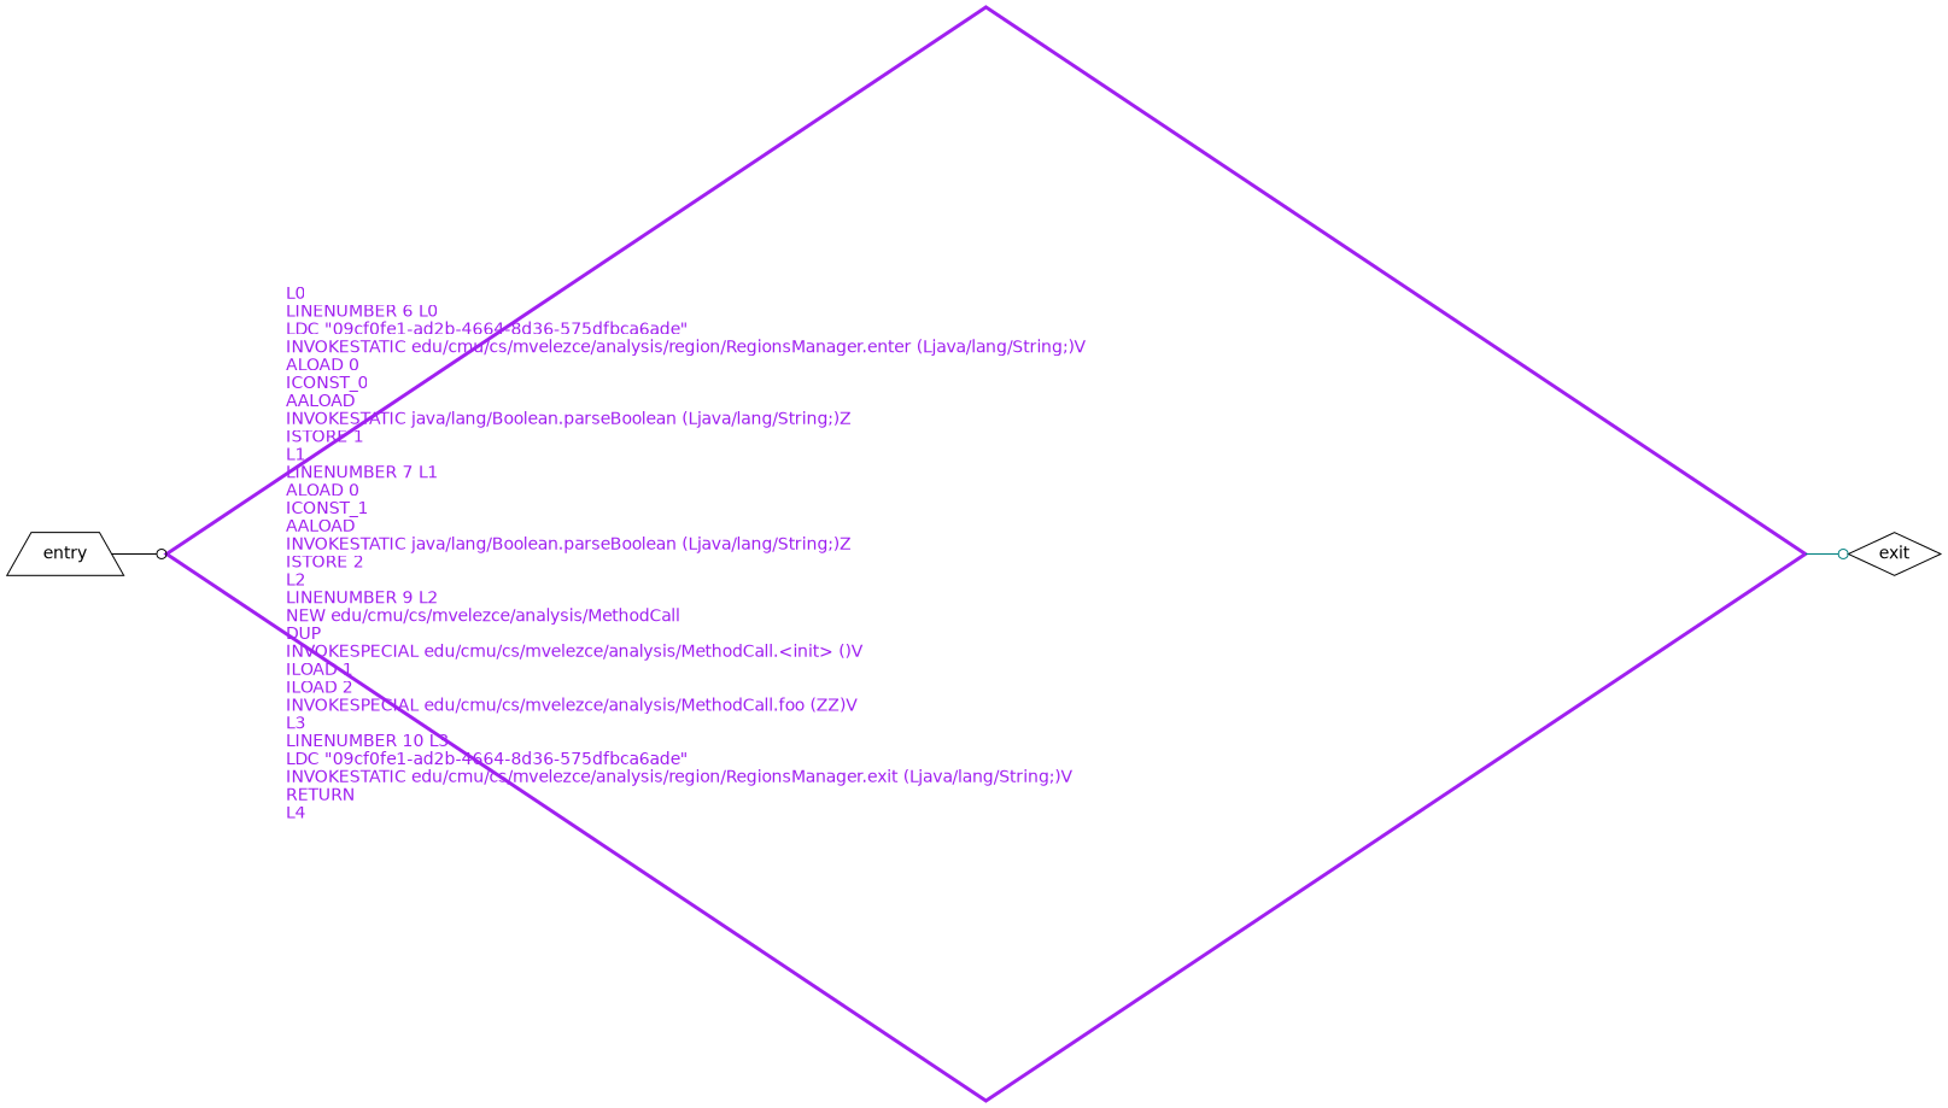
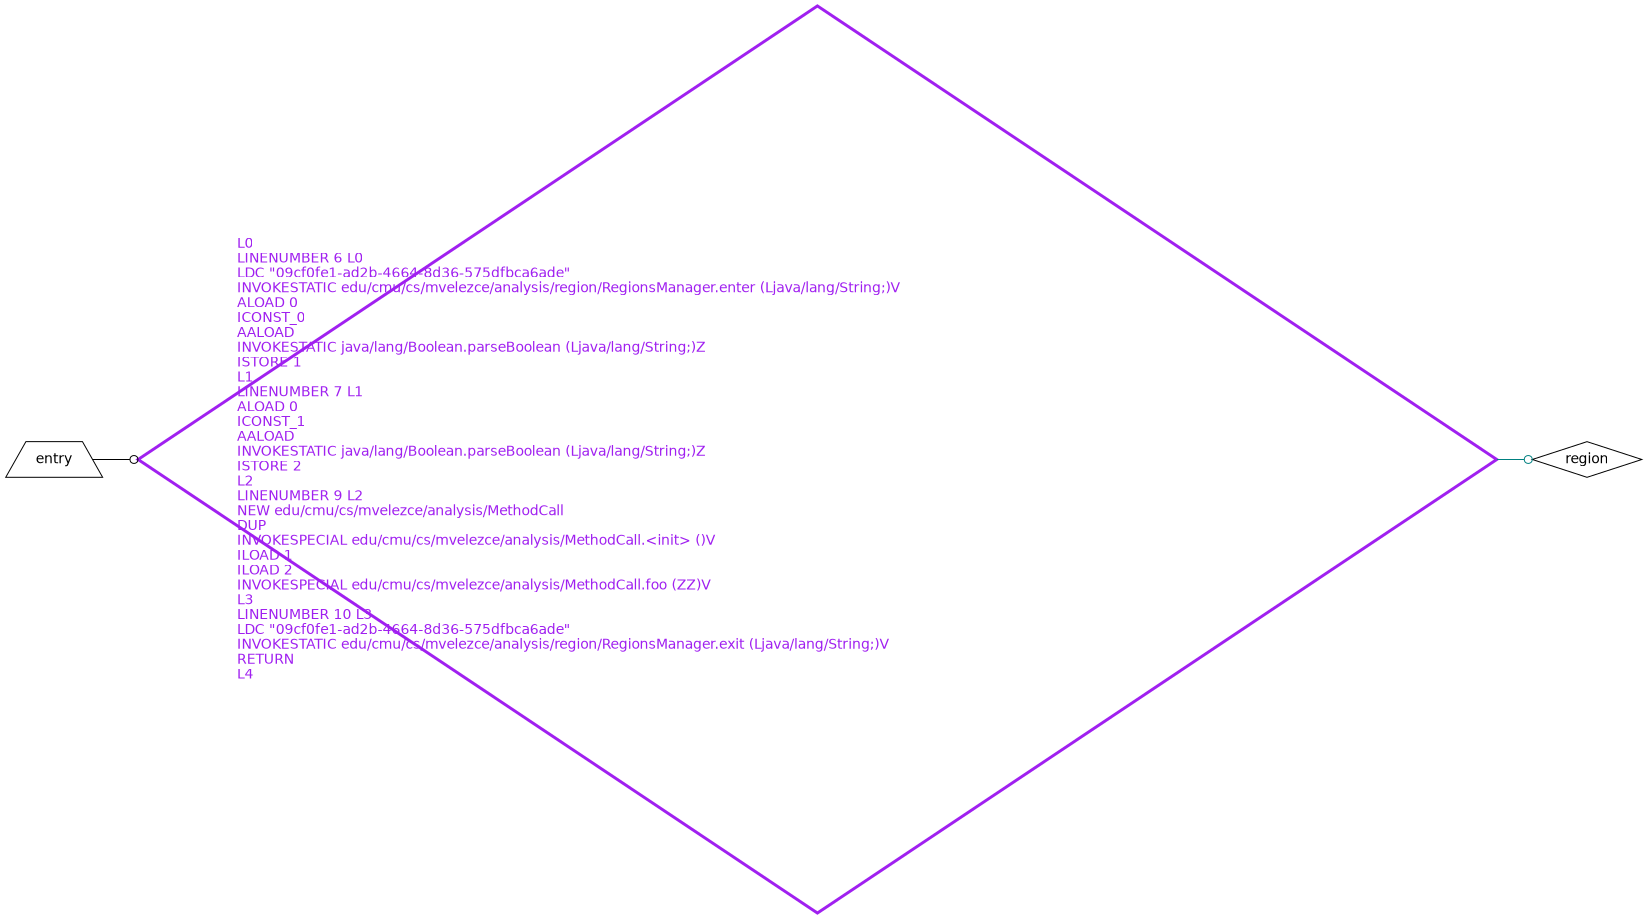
  digraph {
    rankdir=LR
    fontname="DejaVu Sans"
    node [shape=diamond fontname="DejaVu Sans"]
    edge [arrowhead=odot fontname="DejaVu Sans"]
    n1 [color=purple fontcolor=purple label="L0\lLINENUMBER 6 L0\lLDC \"09cf0fe1-ad2b-4664-8d36-575dfbca6ade\"\lINVOKESTATIC edu/cmu/cs/mvelezce/analysis/region/RegionsManager.enter (Ljava/lang/String;)V\lALOAD 0\lICONST_0\lAALOAD\lINVOKESTATIC java/lang/Boolean.parseBoolean (Ljava/lang/String;)Z\lISTORE 1\lL1\lLINENUMBER 7 L1\lALOAD 0\lICONST_1\lAALOAD\lINVOKESTATIC java/lang/Boolean.parseBoolean (Ljava/lang/String;)Z\lISTORE 2\lL2\lLINENUMBER 9 L2\lNEW edu/cmu/cs/mvelezce/analysis/MethodCall\lDUP\lINVOKESPECIAL edu/cmu/cs/mvelezce/analysis/MethodCall.\<init\> ()V\lILOAD 1\lILOAD 2\lINVOKESPECIAL edu/cmu/cs/mvelezce/analysis/MethodCall.foo (ZZ)V\lL3\lLINENUMBER 10 L3\lLDC \"09cf0fe1-ad2b-4664-8d36-575dfbca6ade\"\lINVOKESTATIC edu/cmu/cs/mvelezce/analysis/region/RegionsManager.exit (Ljava/lang/String;)V\lRETURN\lL4\l" penwidth=3]
-   exit
+   exit [label=region]
    entry [shape=trapezium]
    n1 -> exit [color=teal]
    entry -> n1 [color=black]
  }
